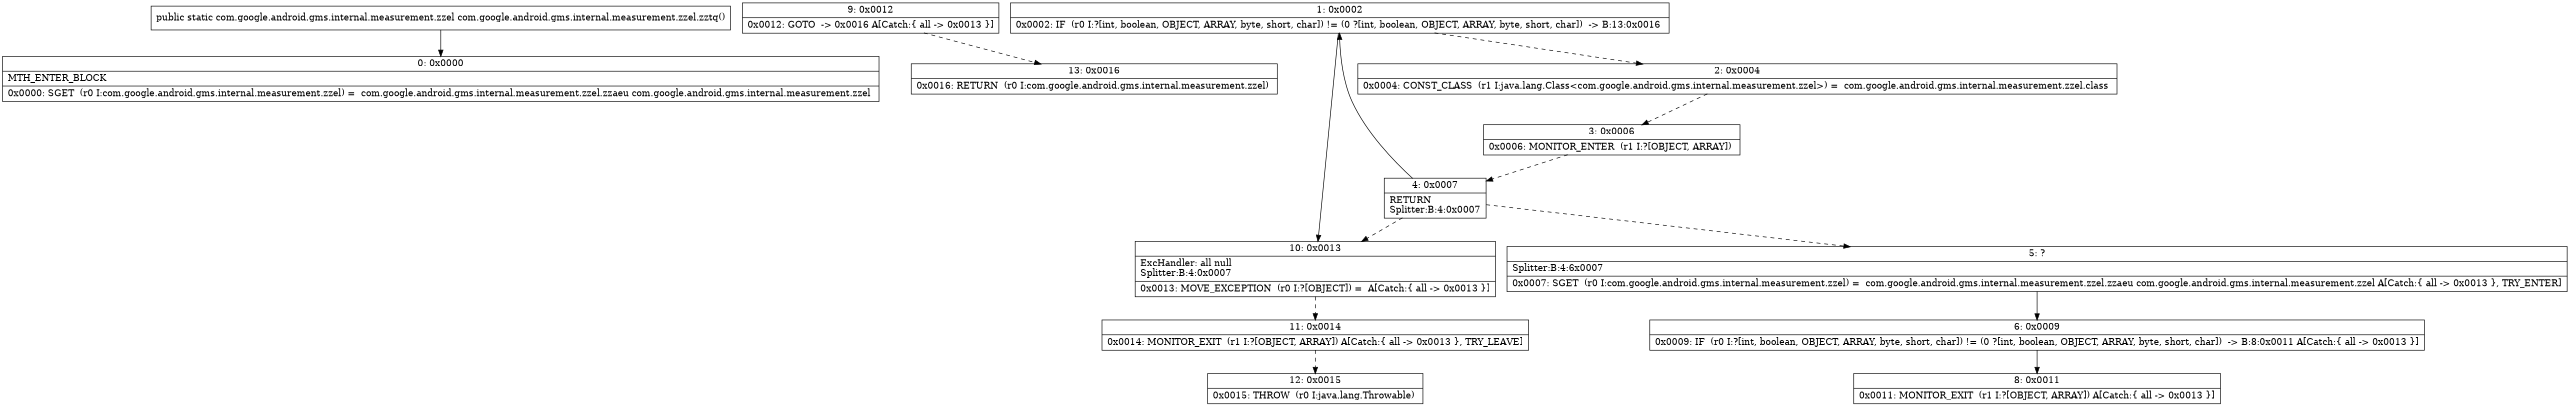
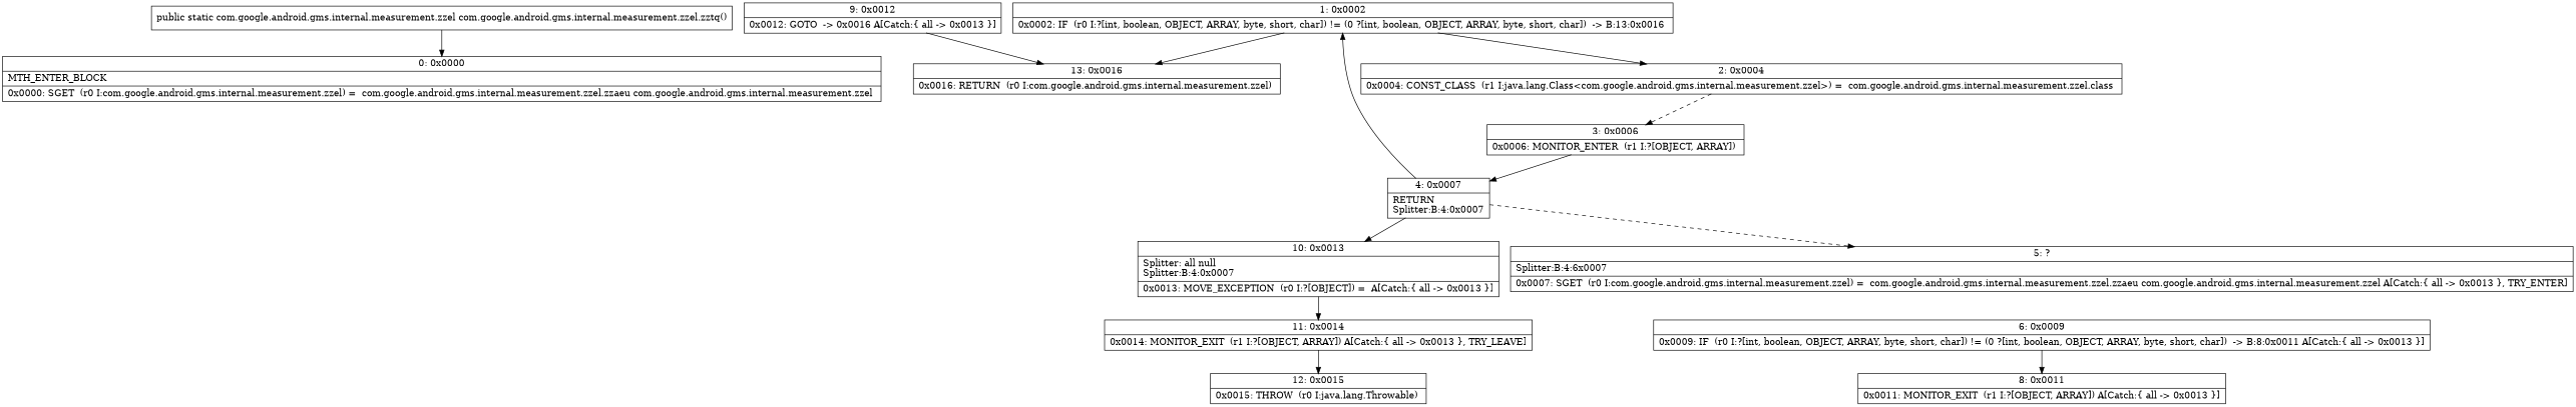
  digraph {
    node [shape=record]
    n1 [label="{0\:\ 0x0000|MTH_ENTER_BLOCK\l|0x0000: SGET  (r0 I:com.google.android.gms.internal.measurement.zzel) =  com.google.android.gms.internal.measurement.zzel.zzaeu com.google.android.gms.internal.measurement.zzel \l}"]
    n2 [label="{1\:\ 0x0002|0x0002: IF  (r0 I:?[int, boolean, OBJECT, ARRAY, byte, short, char]) != (0 ?[int, boolean, OBJECT, ARRAY, byte, short, char])  \-\> B:13:0x0016 \l}"]
    n3 [label="{2\:\ 0x0004|0x0004: CONST_CLASS  (r1 I:java.lang.Class\<com.google.android.gms.internal.measurement.zzel\>) =  com.google.android.gms.internal.measurement.zzel.class \l}"]
    n4 [label="{13\:\ 0x0016|0x0016: RETURN  (r0 I:com.google.android.gms.internal.measurement.zzel) \l}"]
    n5 [label="{3\:\ 0x0006|0x0006: MONITOR_ENTER  (r1 I:?[OBJECT, ARRAY]) \l}"]
    n6 [label="{4\:\ 0x0007|RETURN\lSplitter:B:4:0x0007\l}"]
    n7 [label="{5\:\ ?|Splitter:B:4:6x0007\l|0x0007: SGET  (r0 I:com.google.android.gms.internal.measurement.zzel) =  com.google.android.gms.internal.measurement.zzel.zzaeu com.google.android.gms.internal.measurement.zzel A[Catch:\{ all \-\> 0x0013 \}, TRY_ENTER]\l}"]
-   n8 [label="{10\:\ 0x0013|ExcHandler: all null\lSplitter:B:4:0x0007\l|0x0013: MOVE_EXCEPTION  (r0 I:?[OBJECT]) =  A[Catch:\{ all \-\> 0x0013 \}]\l}"]
+   n8 [label="{10\:\ 0x0013|Splitter: all null\lSplitter:B:4:0x0007\l|0x0013: MOVE_EXCEPTION  (r0 I:?[OBJECT]) =  A[Catch:\{ all \-\> 0x0013 \}]\l}"]
    n9 [label="{6\:\ 0x0009|0x0009: IF  (r0 I:?[int, boolean, OBJECT, ARRAY, byte, short, char]) != (0 ?[int, boolean, OBJECT, ARRAY, byte, short, char])  \-\> B:8:0x0011 A[Catch:\{ all \-\> 0x0013 \}]\l}"]
    n10 [label="{11\:\ 0x0014|0x0014: MONITOR_EXIT  (r1 I:?[OBJECT, ARRAY]) A[Catch:\{ all \-\> 0x0013 \}, TRY_LEAVE]\l}"]
    n11 [label="{8\:\ 0x0011|0x0011: MONITOR_EXIT  (r1 I:?[OBJECT, ARRAY]) A[Catch:\{ all \-\> 0x0013 \}]\l}"]
    n12 [label="{9\:\ 0x0012|0x0012: GOTO  \-\> 0x0016 A[Catch:\{ all \-\> 0x0013 \}]\l}"]
    n13 [label="{12\:\ 0x0015|0x0015: THROW  (r0 I:java.lang.Throwable) \l}"]
    n14 [label="{public static com.google.android.gms.internal.measurement.zzel com.google.android.gms.internal.measurement.zzel.zztq() }"]
-   n2 -> n3 [style=dashed]
-   n2 -> n8
+   n2 -> n3 [style=solid]
+   n2 -> n4
    n3 -> n5 [style=dashed]
-   n5 -> n6 [style=dashed]
+   n5 -> n6
    n6 -> n2
    n6 -> n7 [style=dashed]
-   n6 -> n8 [style=dashed]
-   n7 -> n9
-   n8 -> n10 [style=dashed]
+   n6 -> n8
+   n8 -> n10
    n9 -> n11
-   n10 -> n13 [style=dashed]
-   n12 -> n4 [style=dashed]
+   n10 -> n13
+   n12 -> n4
    n14 -> n1
  }
